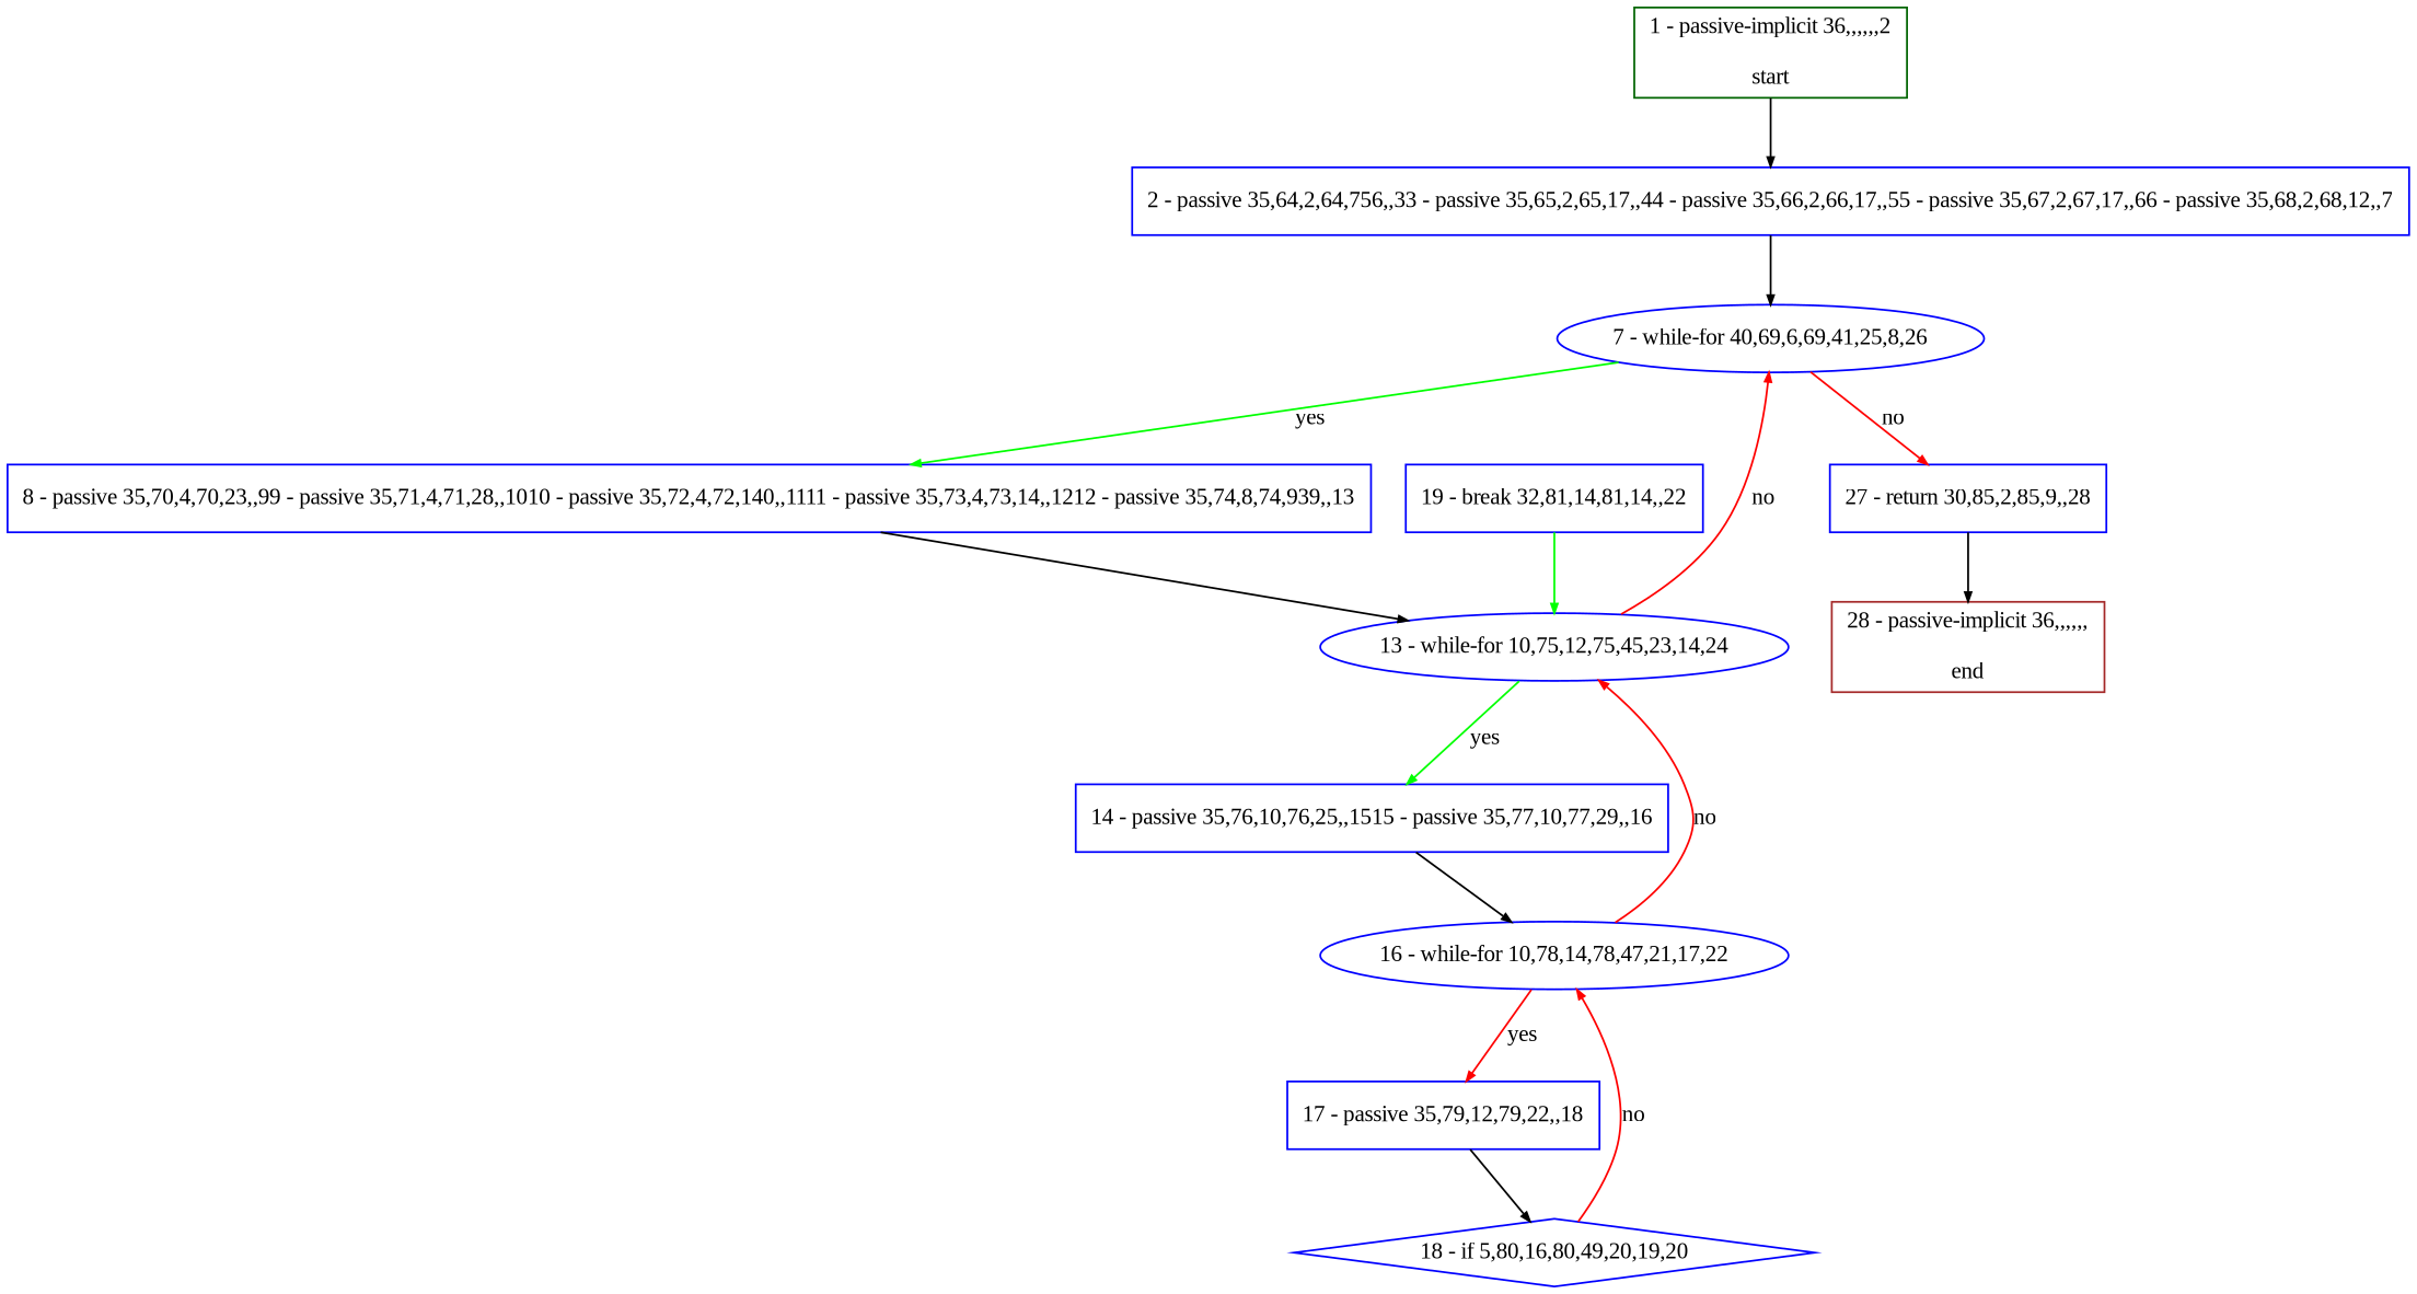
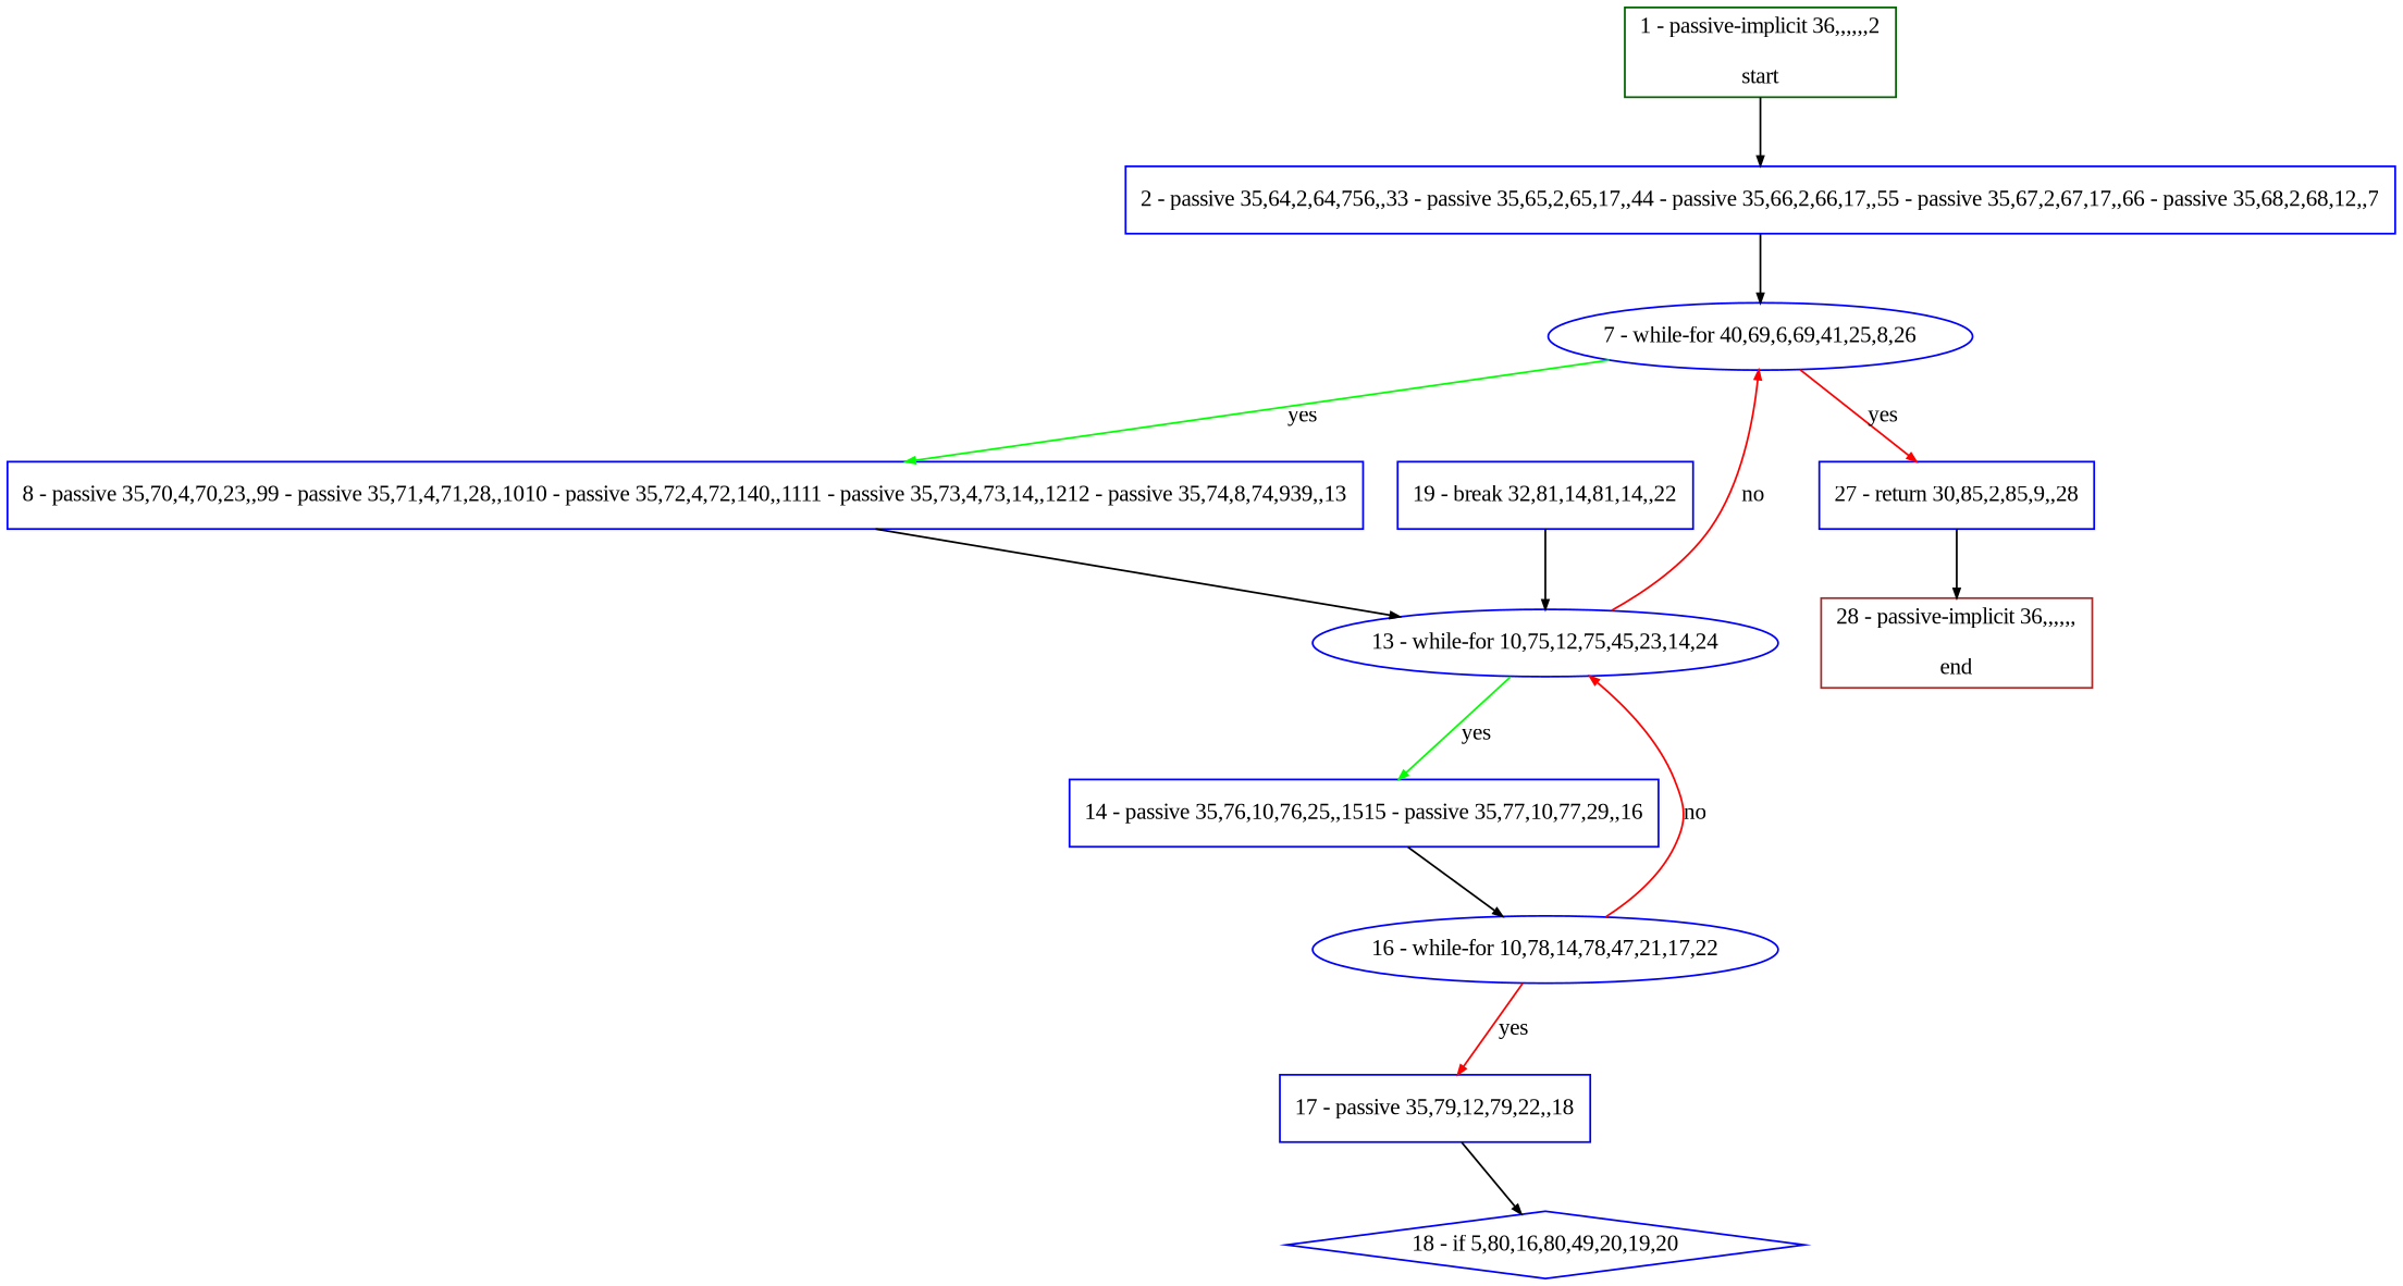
  digraph {
    bgcolor=white
    compound=true
    fillcolor="#FFFFCC"
    fontname="Liberation Serif"
    fontsize=12
    pack=true
    packmode=clust
    style="rounded,filled"
    node [color="#0000ff" compound=true fillcolor="#ffffff" fixedsize=false fontname="Liberation Serif" fontsize=12 node_initialized=no shape=box style=filled]
    edge [arrowhead=normal arrowsize=0.5 arrowtail=none color="#000000" compound=true dir=forward fontcolor=black fontname="Liberation Serif" fontsize=12]
    n1 [label="2 - passive 35,64,2,64,756,,33 - passive 35,65,2,65,17,,44 - passive 35,66,2,66,17,,55 - passive 35,67,2,67,17,,66 - passive 35,68,2,68,12,,7"]
    n2 [label="7 - while-for 40,69,6,69,41,25,8,26" shape=oval]
    n3 [label="8 - passive 35,70,4,70,23,,99 - passive 35,71,4,71,28,,1010 - passive 35,72,4,72,140,,1111 - passive 35,73,4,73,14,,1212 - passive 35,74,8,74,939,,13"]
    n4 [label="27 - return 30,85,2,85,9,,28"]
    n5 [color="#006400" label="1 - passive-implicit 36,,,,,,2\n\nstart"]
    n6 [label="13 - while-for 10,75,12,75,45,23,14,24" shape=oval]
    n7 [color="#a52a2a" label="28 - passive-implicit 36,,,,,,\n\nend"]
    n8 [label="14 - passive 35,76,10,76,25,,1515 - passive 35,77,10,77,29,,16"]
    n9 [label="16 - while-for 10,78,14,78,47,21,17,22" shape=oval]
    n10 [label="17 - passive 35,79,12,79,22,,18"]
    n11 [label="18 - if 5,80,16,80,49,20,19,20" shape=diamond]
    n12 [label="19 - break 32,81,14,81,14,,22"]
    n1 -> n2
    n2 -> n3 [color="#00ff00" label=yes]
-   n2 -> n4 [color="#ff0000" label=no]
+   n2 -> n4 [color="#ff0000" label=yes]
    n3 -> n6
    n4 -> n7
    n5 -> n1
    n6 -> n2 [color="#ff0000" label=no]
    n6 -> n8 [color="#00ff00" label=yes]
    n8 -> n9
    n9 -> n6 [color="#ff0000" label=no]
    n9 -> n10 [color="#ff0000" label=yes]
    n10 -> n11
-   n11 -> n9 [color="#ff0000" label=no]
-   n12 -> n6 [color="#00ff00"]
+   n12 -> n6
  }
